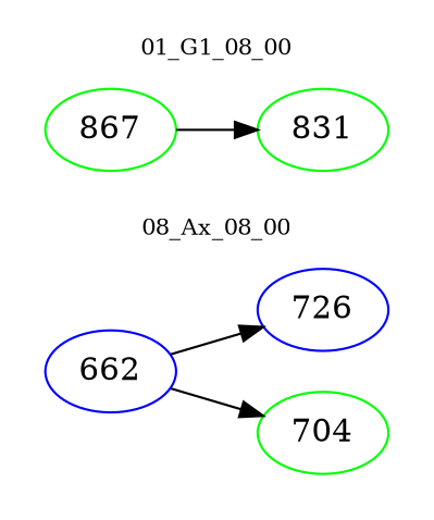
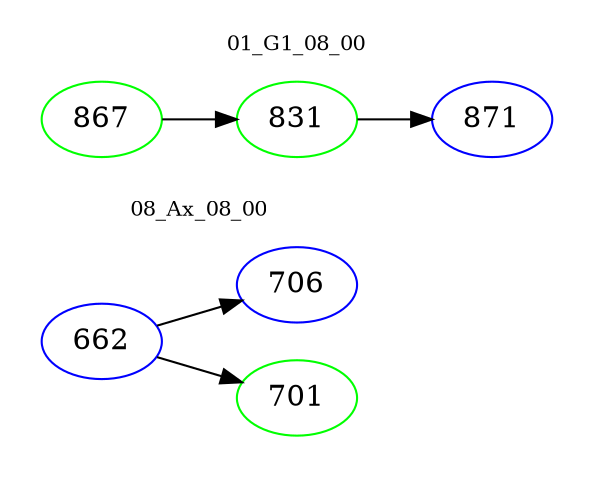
  digraph {
    rankdir=LR
    node [color=green]
    edge [color=black]
-   n1 [label=704]
+   n1 [label=701]
    n2 [color=blue label=662]
-   n3 [color=blue label=726]
+   n3 [color=blue label=706]
    n4 [label=867]
    n5 [label=831]
+   n6 [color=blue label=871]
    subgraph cluster_1 {
      color=white
      fontsize=10
      label="08_Ax_08_00"
      n1
      n2
      n3
    }
    subgraph cluster_2 {
      color=white
      fontsize=10
      label="01_G1_08_00"
      n4
      n5
+     n6
    }
    n2 -> n1
    n2 -> n3
    n4 -> n5
+   n5 -> n6
  }
